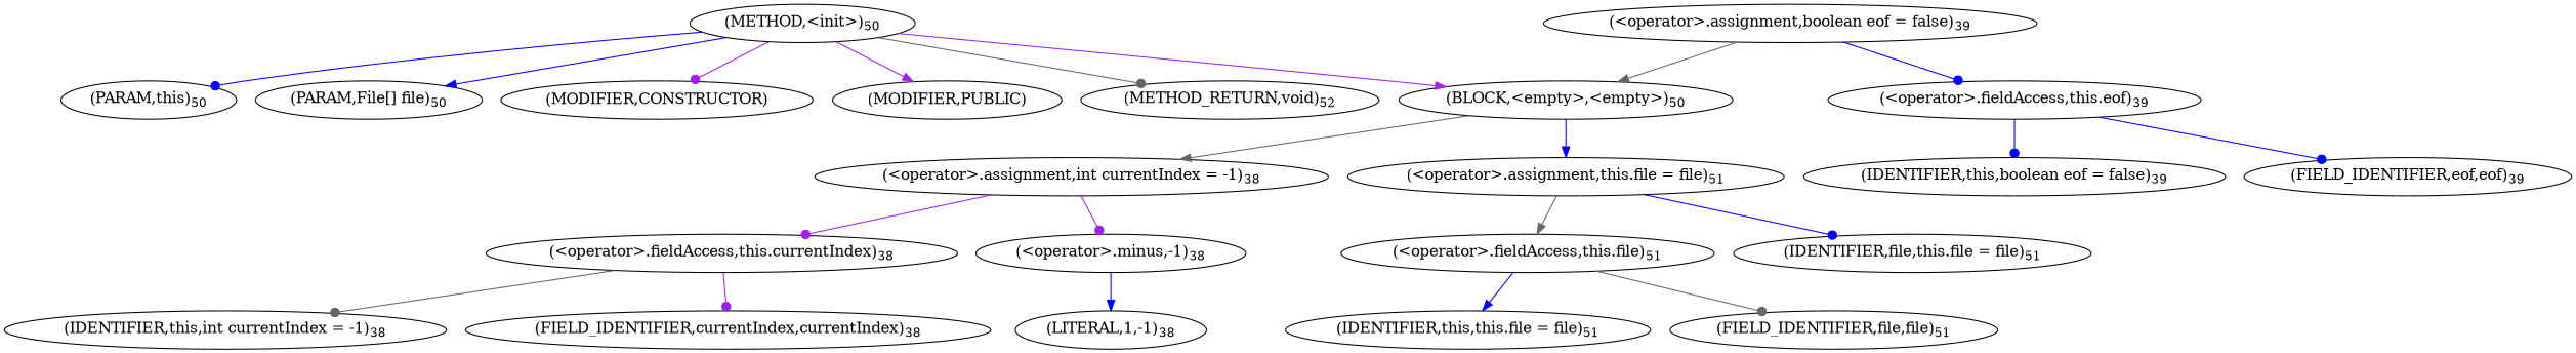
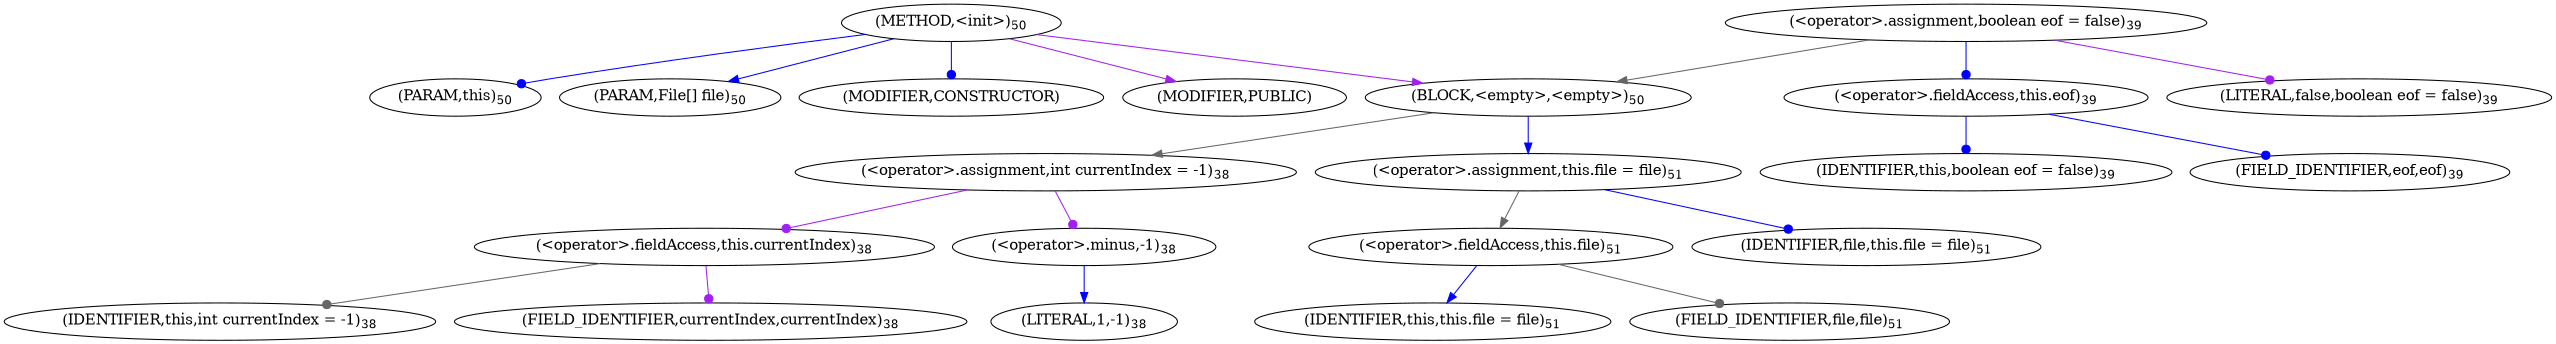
  digraph {
    edge [arrowhead=dot color=blue]
    n1 [label=<(METHOD,&lt;init&gt;)<SUB>50</SUB>>]
    n2 [label=<(PARAM,this)<SUB>50</SUB>>]
    n3 [label=<(PARAM,File[] file)<SUB>50</SUB>>]
    n4 [label=<(BLOCK,&lt;empty&gt;,&lt;empty&gt;)<SUB>50</SUB>>]
    n5 [label=<(MODIFIER,CONSTRUCTOR)>]
    n6 [label=<(MODIFIER,PUBLIC)>]
-   n7 [label=<(METHOD_RETURN,void)<SUB>52</SUB>>]
    n8 [label=<(&lt;operator&gt;.assignment,int currentIndex = -1)<SUB>38</SUB>>]
    n9 [label=<(&lt;operator&gt;.assignment,this.file = file)<SUB>51</SUB>>]
    n10 [label=<(&lt;operator&gt;.fieldAccess,this.currentIndex)<SUB>38</SUB>>]
    n11 [label=<(&lt;operator&gt;.minus,-1)<SUB>38</SUB>>]
    n12 [label=<(&lt;operator&gt;.assignment,boolean eof = false)<SUB>39</SUB>>]
    n13 [label=<(&lt;operator&gt;.fieldAccess,this.eof)<SUB>39</SUB>>]
+   n14 [label=<(LITERAL,false,boolean eof = false)<SUB>39</SUB>>]
    n15 [label=<(&lt;operator&gt;.fieldAccess,this.file)<SUB>51</SUB>>]
    n16 [label=<(IDENTIFIER,file,this.file = file)<SUB>51</SUB>>]
    n17 [label=<(IDENTIFIER,this,int currentIndex = -1)<SUB>38</SUB>>]
    n18 [label=<(FIELD_IDENTIFIER,currentIndex,currentIndex)<SUB>38</SUB>>]
    n19 [label=<(LITERAL,1,-1)<SUB>38</SUB>>]
    n20 [label=<(IDENTIFIER,this,boolean eof = false)<SUB>39</SUB>>]
    n21 [label=<(FIELD_IDENTIFIER,eof,eof)<SUB>39</SUB>>]
    n22 [label=<(IDENTIFIER,this,this.file = file)<SUB>51</SUB>>]
    n23 [label=<(FIELD_IDENTIFIER,file,file)<SUB>51</SUB>>]
    n1 -> n2
    n1 -> n3 [arrowhead=normal]
    n1 -> n4 [arrowhead=normal color=purple]
-   n1 -> n5 [color=purple]
+   n1 -> n5
    n1 -> n6 [arrowhead=normal color=purple]
-   n1 -> n7 [color=gray40]
    n4 -> n8 [arrowhead=normal color=gray40]
    n4 -> n9 [arrowhead=normal]
    n8 -> n10 [color=purple]
    n8 -> n11 [color=purple]
    n9 -> n15 [arrowhead=normal color=gray40]
    n9 -> n16
    n10 -> n17 [color=gray40]
    n10 -> n18 [color=purple]
    n11 -> n19 [arrowhead=normal]
    n12 -> n4 [arrowhead=normal color=gray40]
    n12 -> n13
+   n12 -> n14 [color=purple]
    n13 -> n20
    n13 -> n21
    n15 -> n22 [arrowhead=normal]
    n15 -> n23 [color=gray40]
  }
